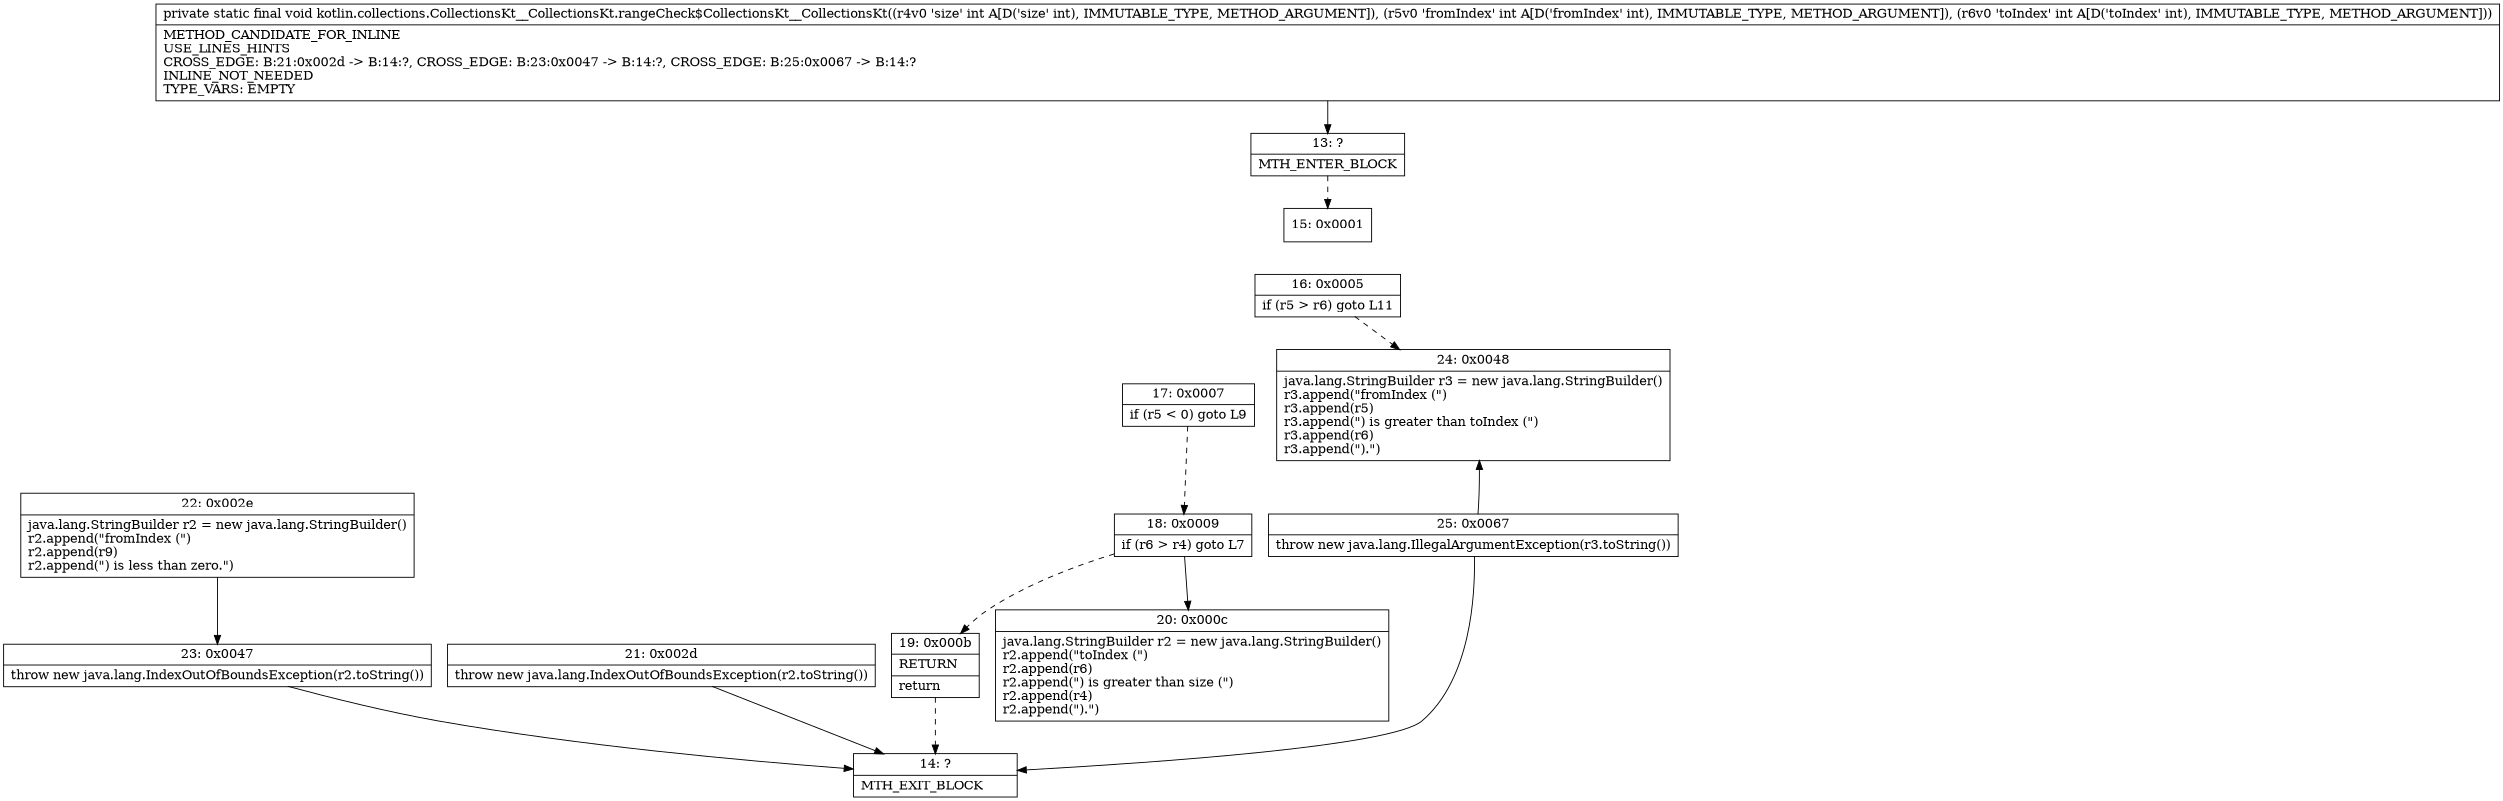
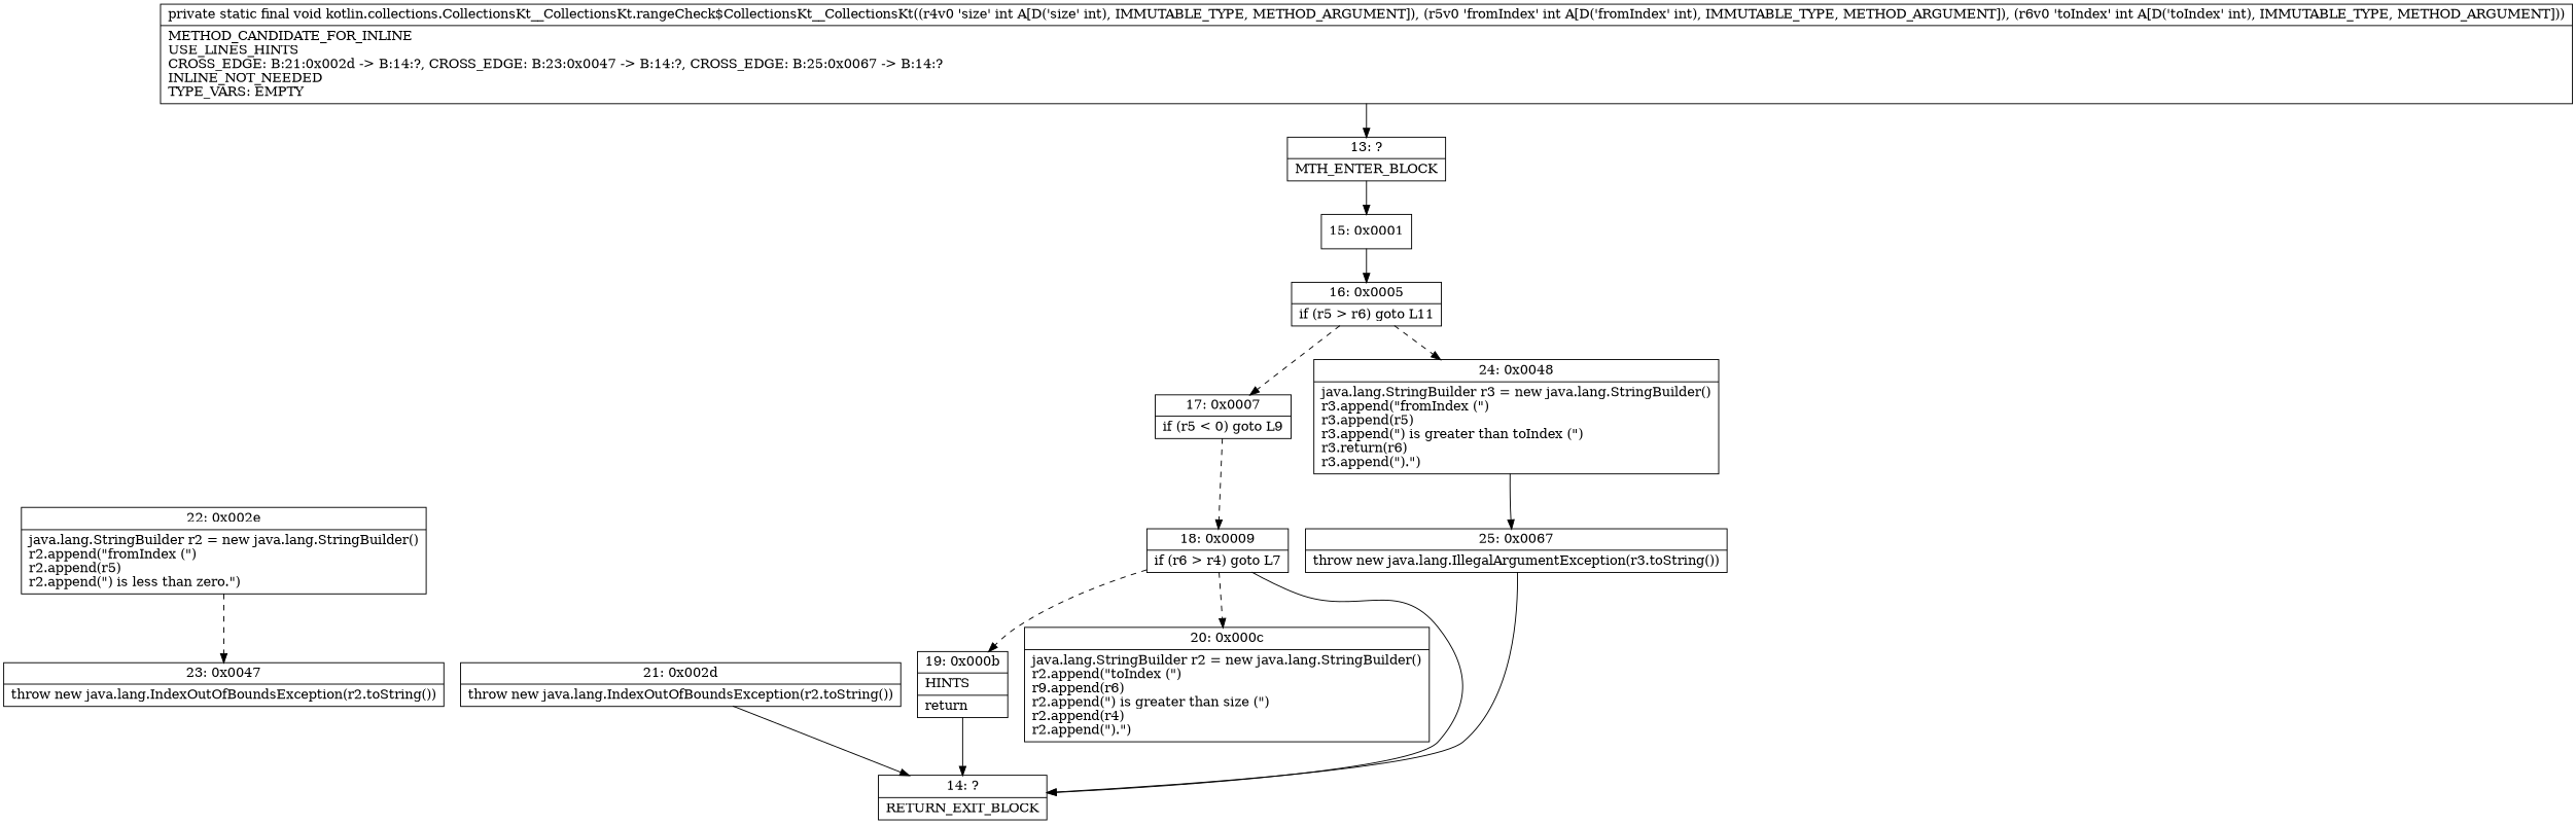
  digraph {
    node [shape=record]
    n1 [label="{13\:\ ?|MTH_ENTER_BLOCK\l}"]
    n2 [label="{15\:\ 0x0001}"]
    n3 [label="{16\:\ 0x0005|if (r5 \> r6) goto L11\l}"]
    n4 [label="{17\:\ 0x0007|if (r5 \< 0) goto L9\l}"]
-   n5 [label="{24\:\ 0x0048|java.lang.StringBuilder r3 = new java.lang.StringBuilder()\lr3.append(\"fromIndex (\")\lr3.append(r5)\lr3.append(\") is greater than toIndex (\")\lr3.append(r6)\lr3.append(\").\")\l}"]
+   n5 [label="{24\:\ 0x0048|java.lang.StringBuilder r3 = new java.lang.StringBuilder()\lr3.append(\"fromIndex (\")\lr3.append(r5)\lr3.append(\") is greater than toIndex (\")\lr3.return(r6)\lr3.append(\").\")\l}"]
    n6 [label="{18\:\ 0x0009|if (r6 \> r4) goto L7\l}"]
    n7 [label="{25\:\ 0x0067|throw new java.lang.IllegalArgumentException(r3.toString())\l}"]
-   n8 [label="{19\:\ 0x000b|RETURN\l|return\l}"]
-   n9 [label="{20\:\ 0x000c|java.lang.StringBuilder r2 = new java.lang.StringBuilder()\lr2.append(\"toIndex (\")\lr2.append(r6)\lr2.append(\") is greater than size (\")\lr2.append(r4)\lr2.append(\").\")\l}"]
-   n10 [label="{22\:\ 0x002e|java.lang.StringBuilder r2 = new java.lang.StringBuilder()\lr2.append(\"fromIndex (\")\lr2.append(r9)\lr2.append(\") is less than zero.\")\l}"]
+   n8 [label="{19\:\ 0x000b|HINTS\l|return\l}"]
+   n9 [label="{20\:\ 0x000c|java.lang.StringBuilder r2 = new java.lang.StringBuilder()\lr2.append(\"toIndex (\")\lr9.append(r6)\lr2.append(\") is greater than size (\")\lr2.append(r4)\lr2.append(\").\")\l}"]
+   n10 [label="{22\:\ 0x002e|java.lang.StringBuilder r2 = new java.lang.StringBuilder()\lr2.append(\"fromIndex (\")\lr2.append(r5)\lr2.append(\") is less than zero.\")\l}"]
    n11 [label="{23\:\ 0x0047|throw new java.lang.IndexOutOfBoundsException(r2.toString())\l}"]
-   n12 [label="{14\:\ ?|MTH_EXIT_BLOCK\l}"]
+   n12 [label="{14\:\ ?|RETURN_EXIT_BLOCK\l}"]
    n13 [label="{21\:\ 0x002d|throw new java.lang.IndexOutOfBoundsException(r2.toString())\l}"]
    n14 [label="{private static final void kotlin.collections.CollectionsKt__CollectionsKt.rangeCheck$CollectionsKt__CollectionsKt((r4v0 'size' int A[D('size' int), IMMUTABLE_TYPE, METHOD_ARGUMENT]), (r5v0 'fromIndex' int A[D('fromIndex' int), IMMUTABLE_TYPE, METHOD_ARGUMENT]), (r6v0 'toIndex' int A[D('toIndex' int), IMMUTABLE_TYPE, METHOD_ARGUMENT]))  | METHOD_CANDIDATE_FOR_INLINE\lUSE_LINES_HINTS\lCROSS_EDGE: B:21:0x002d \-\> B:14:?, CROSS_EDGE: B:23:0x0047 \-\> B:14:?, CROSS_EDGE: B:25:0x0067 \-\> B:14:?\lINLINE_NOT_NEEDED\lTYPE_VARS: EMPTY\l}"]
-   n1 -> n2 [style=dashed]
+   n1 -> n2
+   n2 -> n3
+   n3 -> n4 [style=dashed]
    n3 -> n5 [style=dashed]
    n4 -> n6 [style=dashed]
-   n7 -> n5
+   n5 -> n7
    n6 -> n8 [style=dashed]
-   n6 -> n9
+   n6 -> n9 [style=dashed]
    n7 -> n12
-   n8 -> n12 [style=dashed]
-   n10 -> n11
-   n11 -> n12
+   n8 -> n12
+   n10 -> n11 [style=dashed]
+   n6 -> n12
    n13 -> n12
    n14 -> n1
  }
